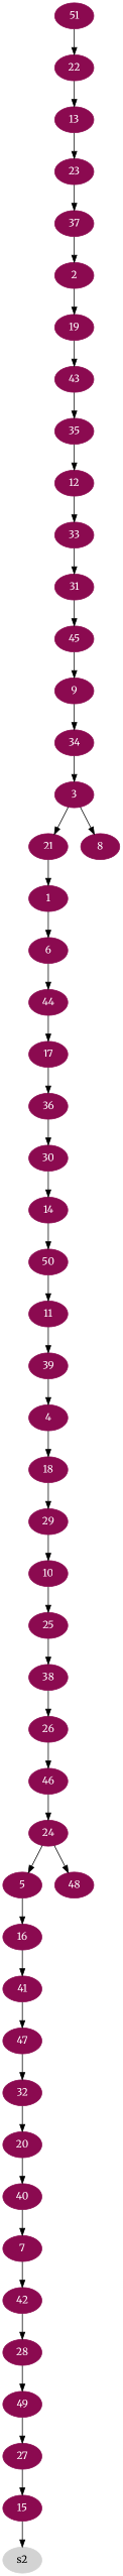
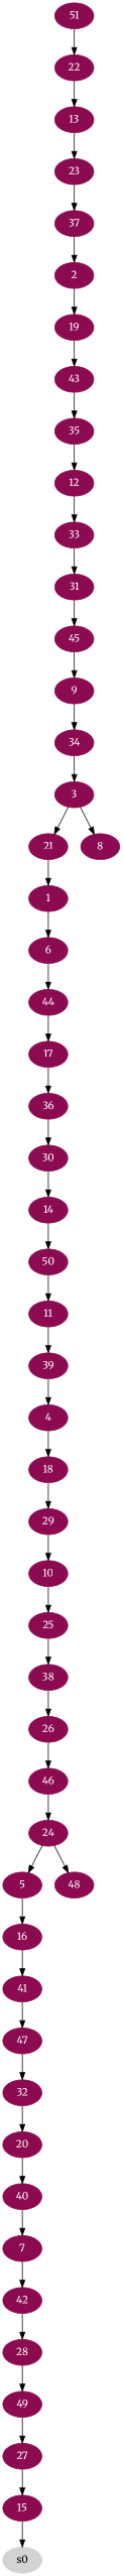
  digraph {
    fontname=Merriweather
    node [color=deeppink4 fontcolor=white style=filled fontname=Merriweather]
    edge [fontname=Merriweather]
    21
    1
    6
    37
    2
    19
    34
    3
    8
    39
    4
    18
    24
    5
    48
    16
    44
    40
    7
    42
    45
    9
    29
    10
    25
    50
    11
    35
    12
    33
    22
    13
    23
    30
    14
    27
    15
-   s0 [color=lightgrey fontcolor=black label=s2]
+   s0 [color=lightgrey fontcolor=black]
    41
    17
    36
    43
    32
    20
    51
    46
    38
    26
    49
    28
    31
    47
    21 -> 1
    1 -> 6
    6 -> 44
    37 -> 2
    2 -> 19
    19 -> 43
    34 -> 3
    3 -> 21
    3 -> 8
    39 -> 4
    4 -> 18
    18 -> 29
    24 -> 5
    24 -> 48
    5 -> 16
    16 -> 41
    44 -> 17
    40 -> 7
    7 -> 42
    42 -> 28
    45 -> 9
    9 -> 34
    29 -> 10
    10 -> 25
    25 -> 38
    50 -> 11
    11 -> 39
    35 -> 12
    12 -> 33
    33 -> 31
    22 -> 13
    13 -> 23
    23 -> 37
    30 -> 14
    14 -> 50
    27 -> 15
    15 -> s0
    41 -> 47
    17 -> 36
    36 -> 30
    43 -> 35
    32 -> 20
    20 -> 40
    51 -> 22
    46 -> 24
    38 -> 26
    26 -> 46
    49 -> 27
    28 -> 49
    31 -> 45
    47 -> 32
  }
